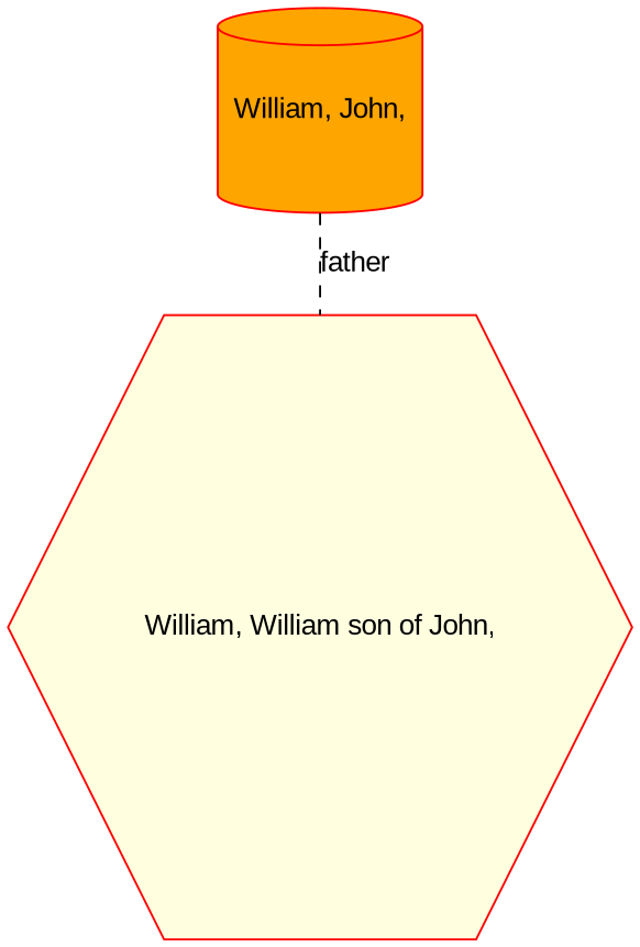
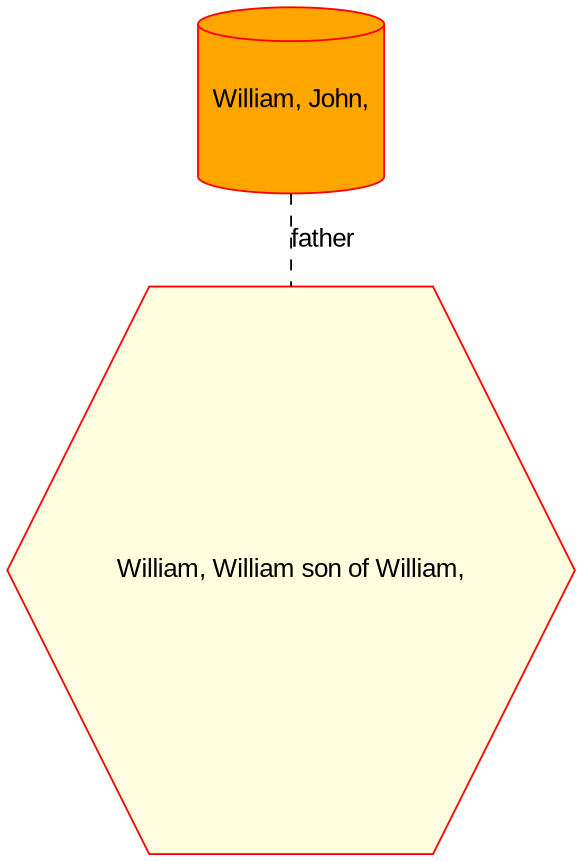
  digraph {
    fontname="Liberation Sans"
    node [color=red regular=1 style=filled fontname="Liberation Sans"]
    n1 [label="William, John," shape=cylinder fillcolor=orange]
-   n2 [label="William, William son of John," shape=hexagon fillcolor=lightyellow]
+   n2 [label="William, William son of William," shape=hexagon fillcolor=lightyellow]
    n1 -> n2 [arrowsize=0.0 dir=none label=father style=dashed fontname="Liberation Sans"]
  }
